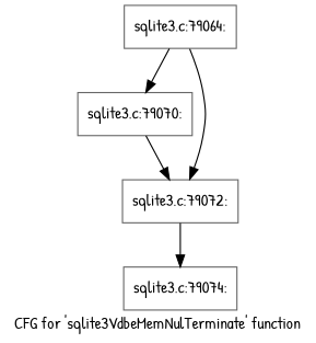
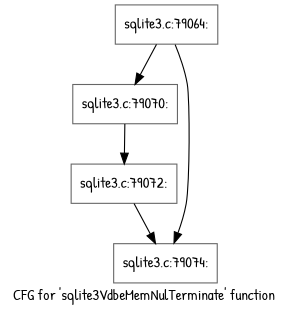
  digraph {
    fontname="Patrick Hand"
    label="CFG for 'sqlite3VdbeMemNulTerminate' function"
    node [color=gray40 fontname="Patrick Hand" shape=record]
    edge [fontname="Patrick Hand"]
    n1 [label="{sqlite3.c:79064:}"]
    n2 [label="{sqlite3.c:79070:}"]
    n3 [label="{sqlite3.c:79072:}"]
    n4 [label="{sqlite3.c:79074:}"]
    n1 -> n2
-   n1 -> n3
+   n1 -> n4
    n2 -> n3
    n3 -> n4
  }
